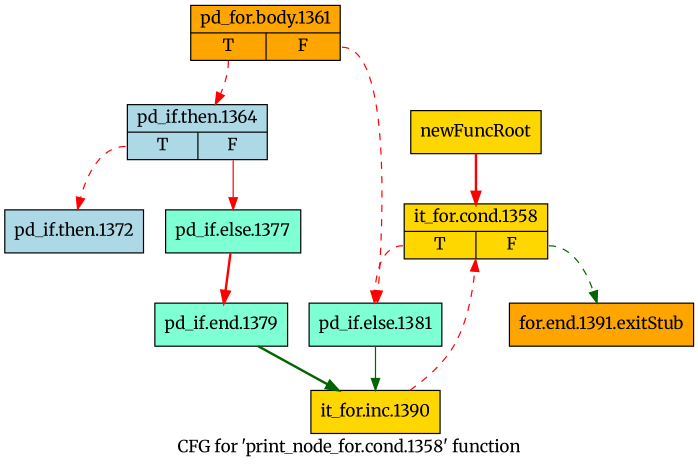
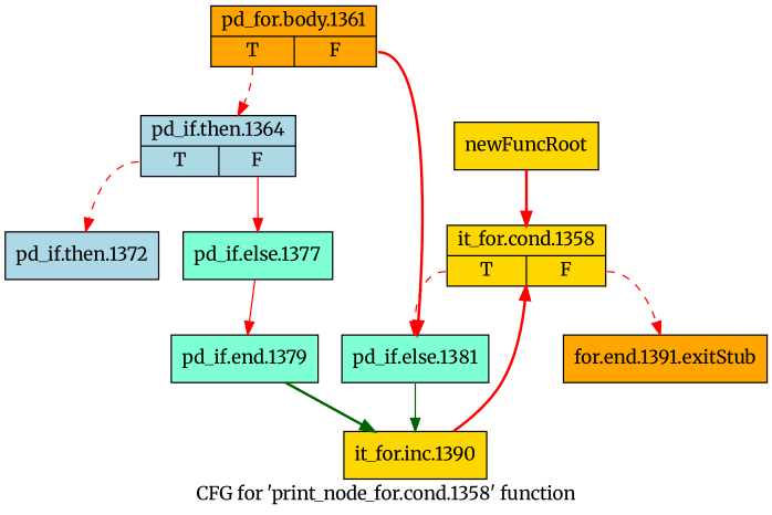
  digraph {
    fontname=Merriweather
    label="CFG for 'print_node_for.cond.1358' function"
    node [fillcolor=gold fontname=Merriweather shape=record style=filled]
    edge [color=red fontname=Merriweather style=bold]
    n1 [label="{newFuncRoot}"]
    n2 [label="{it_for.cond.1358|{<s0>T|<s1>F}}"]
    n3 [fillcolor=orange label="{for.end.1391.exitStub}"]
    n4 [fillcolor=aquamarine label="{pd_if.else.1381}"]
    n5 [fillcolor=orange label="{pd_for.body.1361|{<s0>T|<s1>F}}"]
    n6 [fillcolor=lightblue label="{pd_if.then.1364|{<s0>T|<s1>F}}"]
    n7 [fillcolor=lightblue label="{pd_if.then.1372}"]
    n8 [fillcolor=aquamarine label="{pd_if.else.1377}"]
    n9 [label="{it_for.inc.1390}"]
    n10 [fillcolor=aquamarine label="{pd_if.end.1379}"]
    n1 -> n2
-   n2 -> n3 [color=darkgreen style=dashed tailport=s1]
+   n2 -> n3 [style=dashed tailport=s1]
    n2 -> n4 [style=dashed tailport=s0]
    n4 -> n9 [color=darkgreen style=solid]
-   n5 -> n4 [style=dashed tailport=s1]
+   n5 -> n4 [tailport=s1]
    n5 -> n6 [style=dashed tailport=s0]
    n6 -> n7 [style=dashed tailport=s0]
    n6 -> n8 [style=solid tailport=s1]
-   n8 -> n10
-   n9 -> n2 [style=dashed]
+   n8 -> n10 [style=solid]
+   n9 -> n2
    n10 -> n9 [color=darkgreen]
  }
